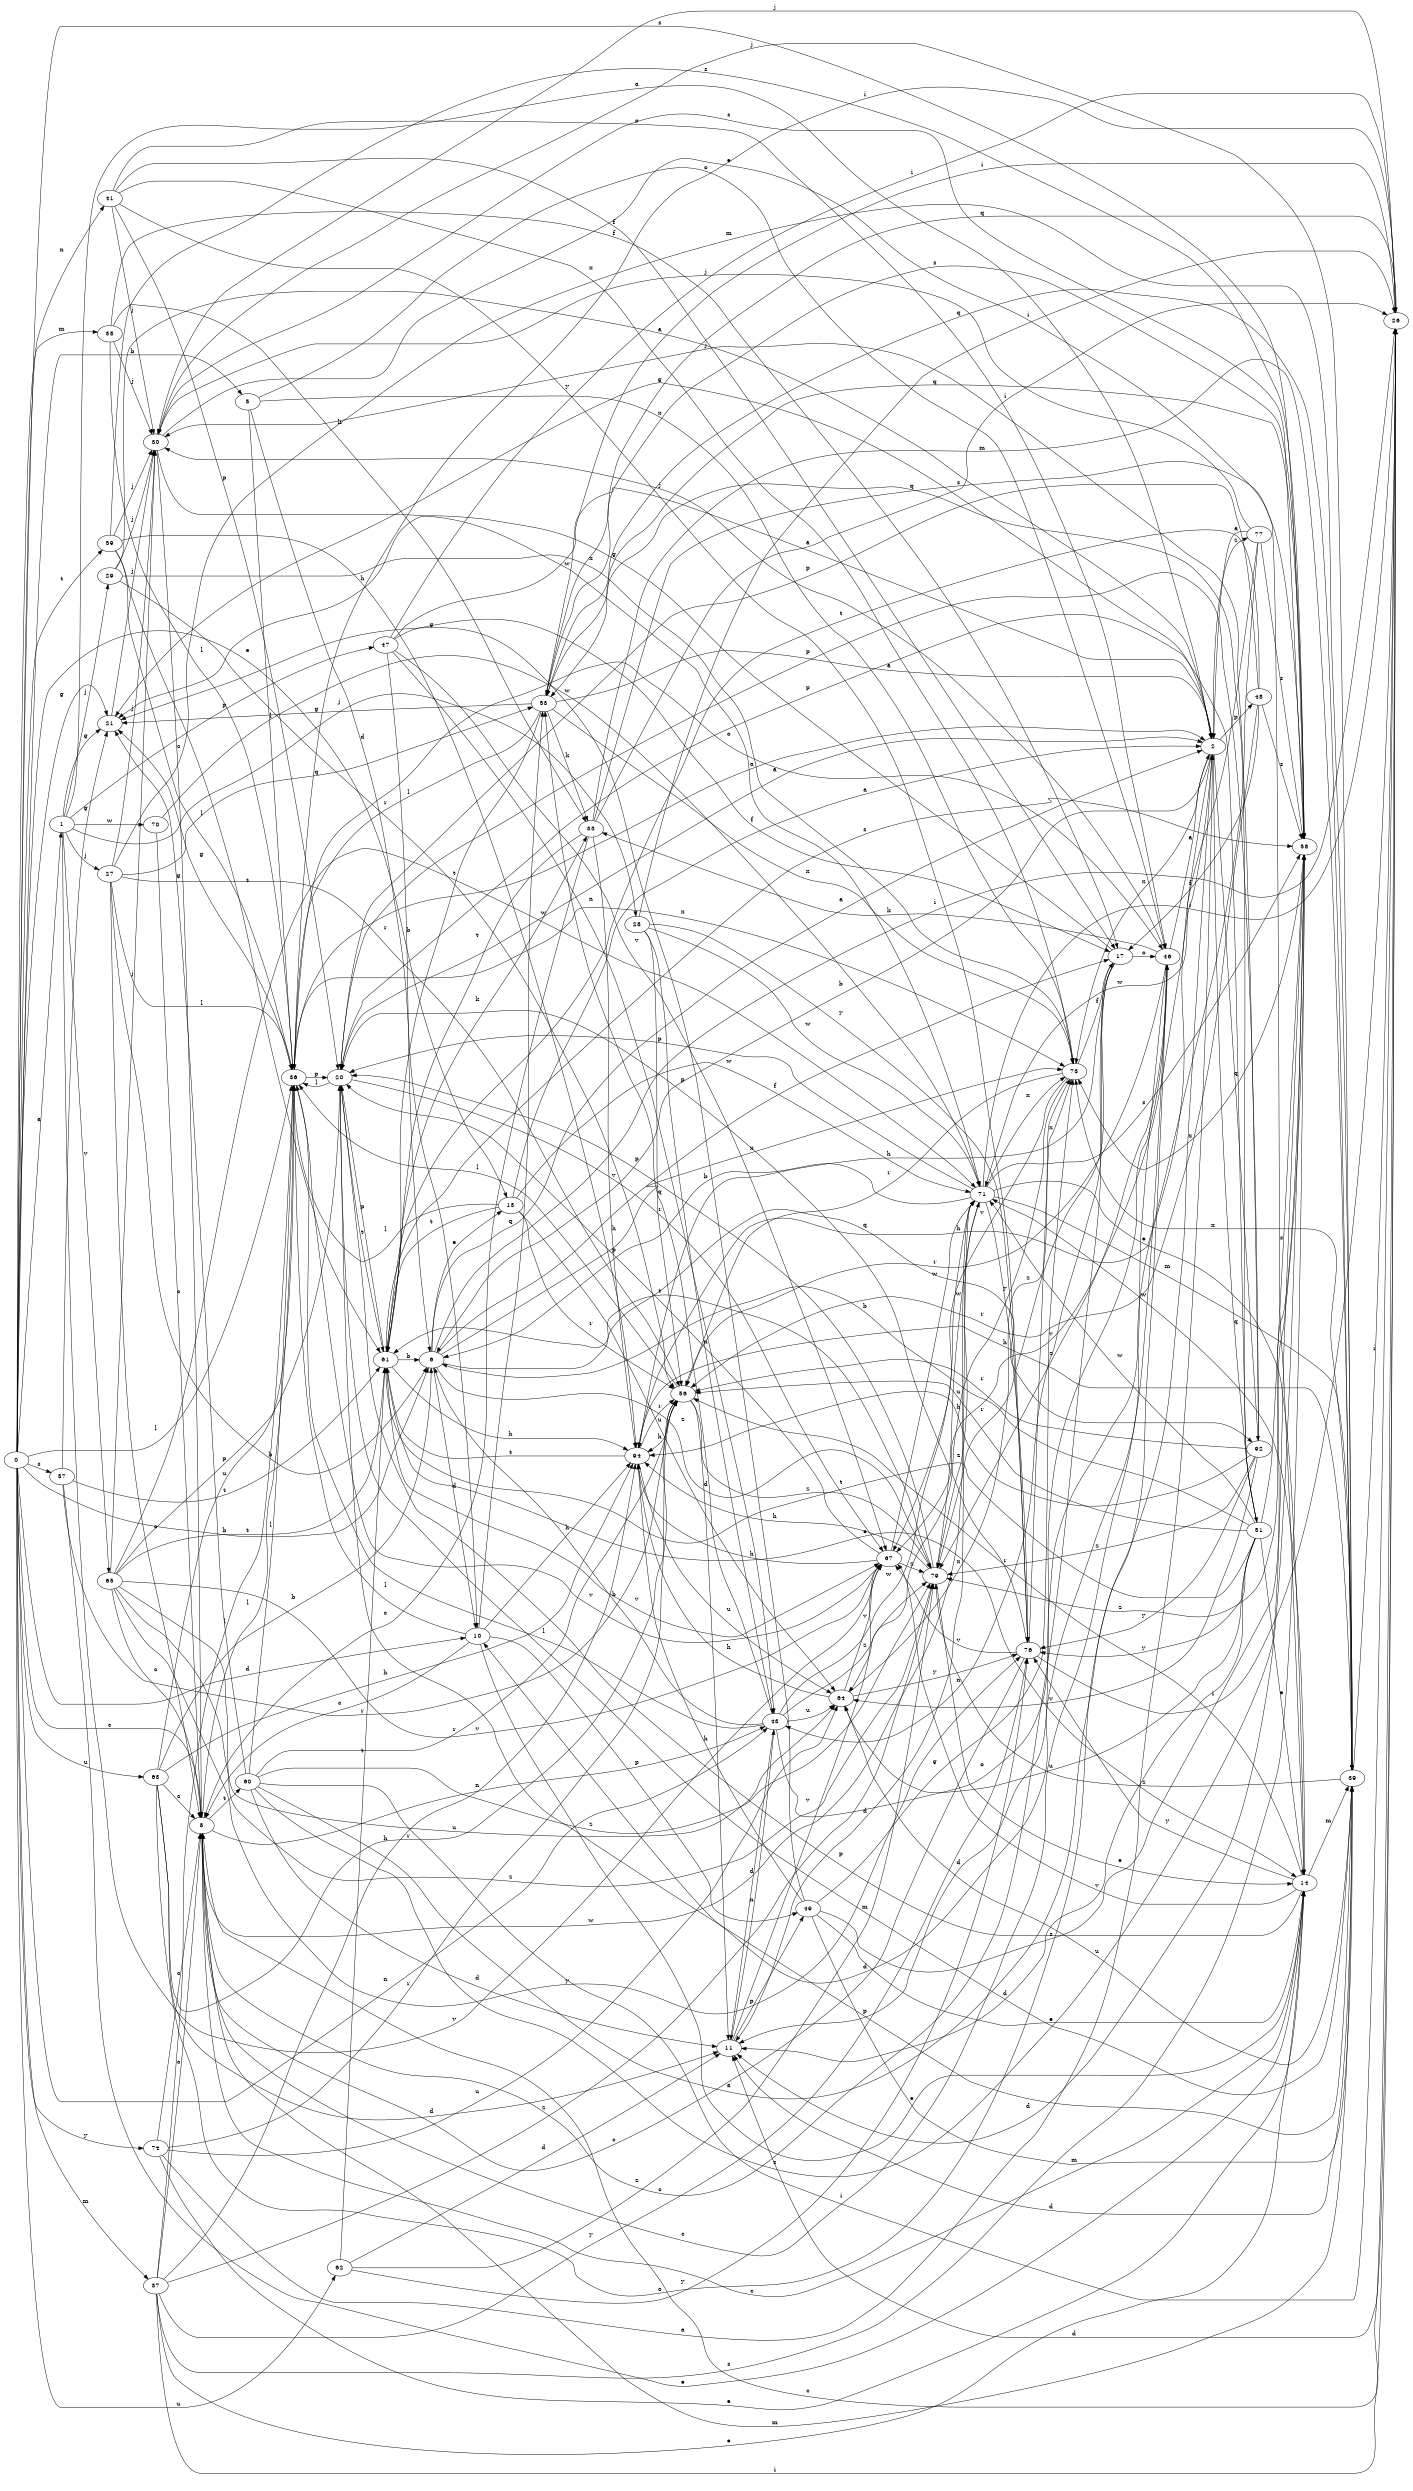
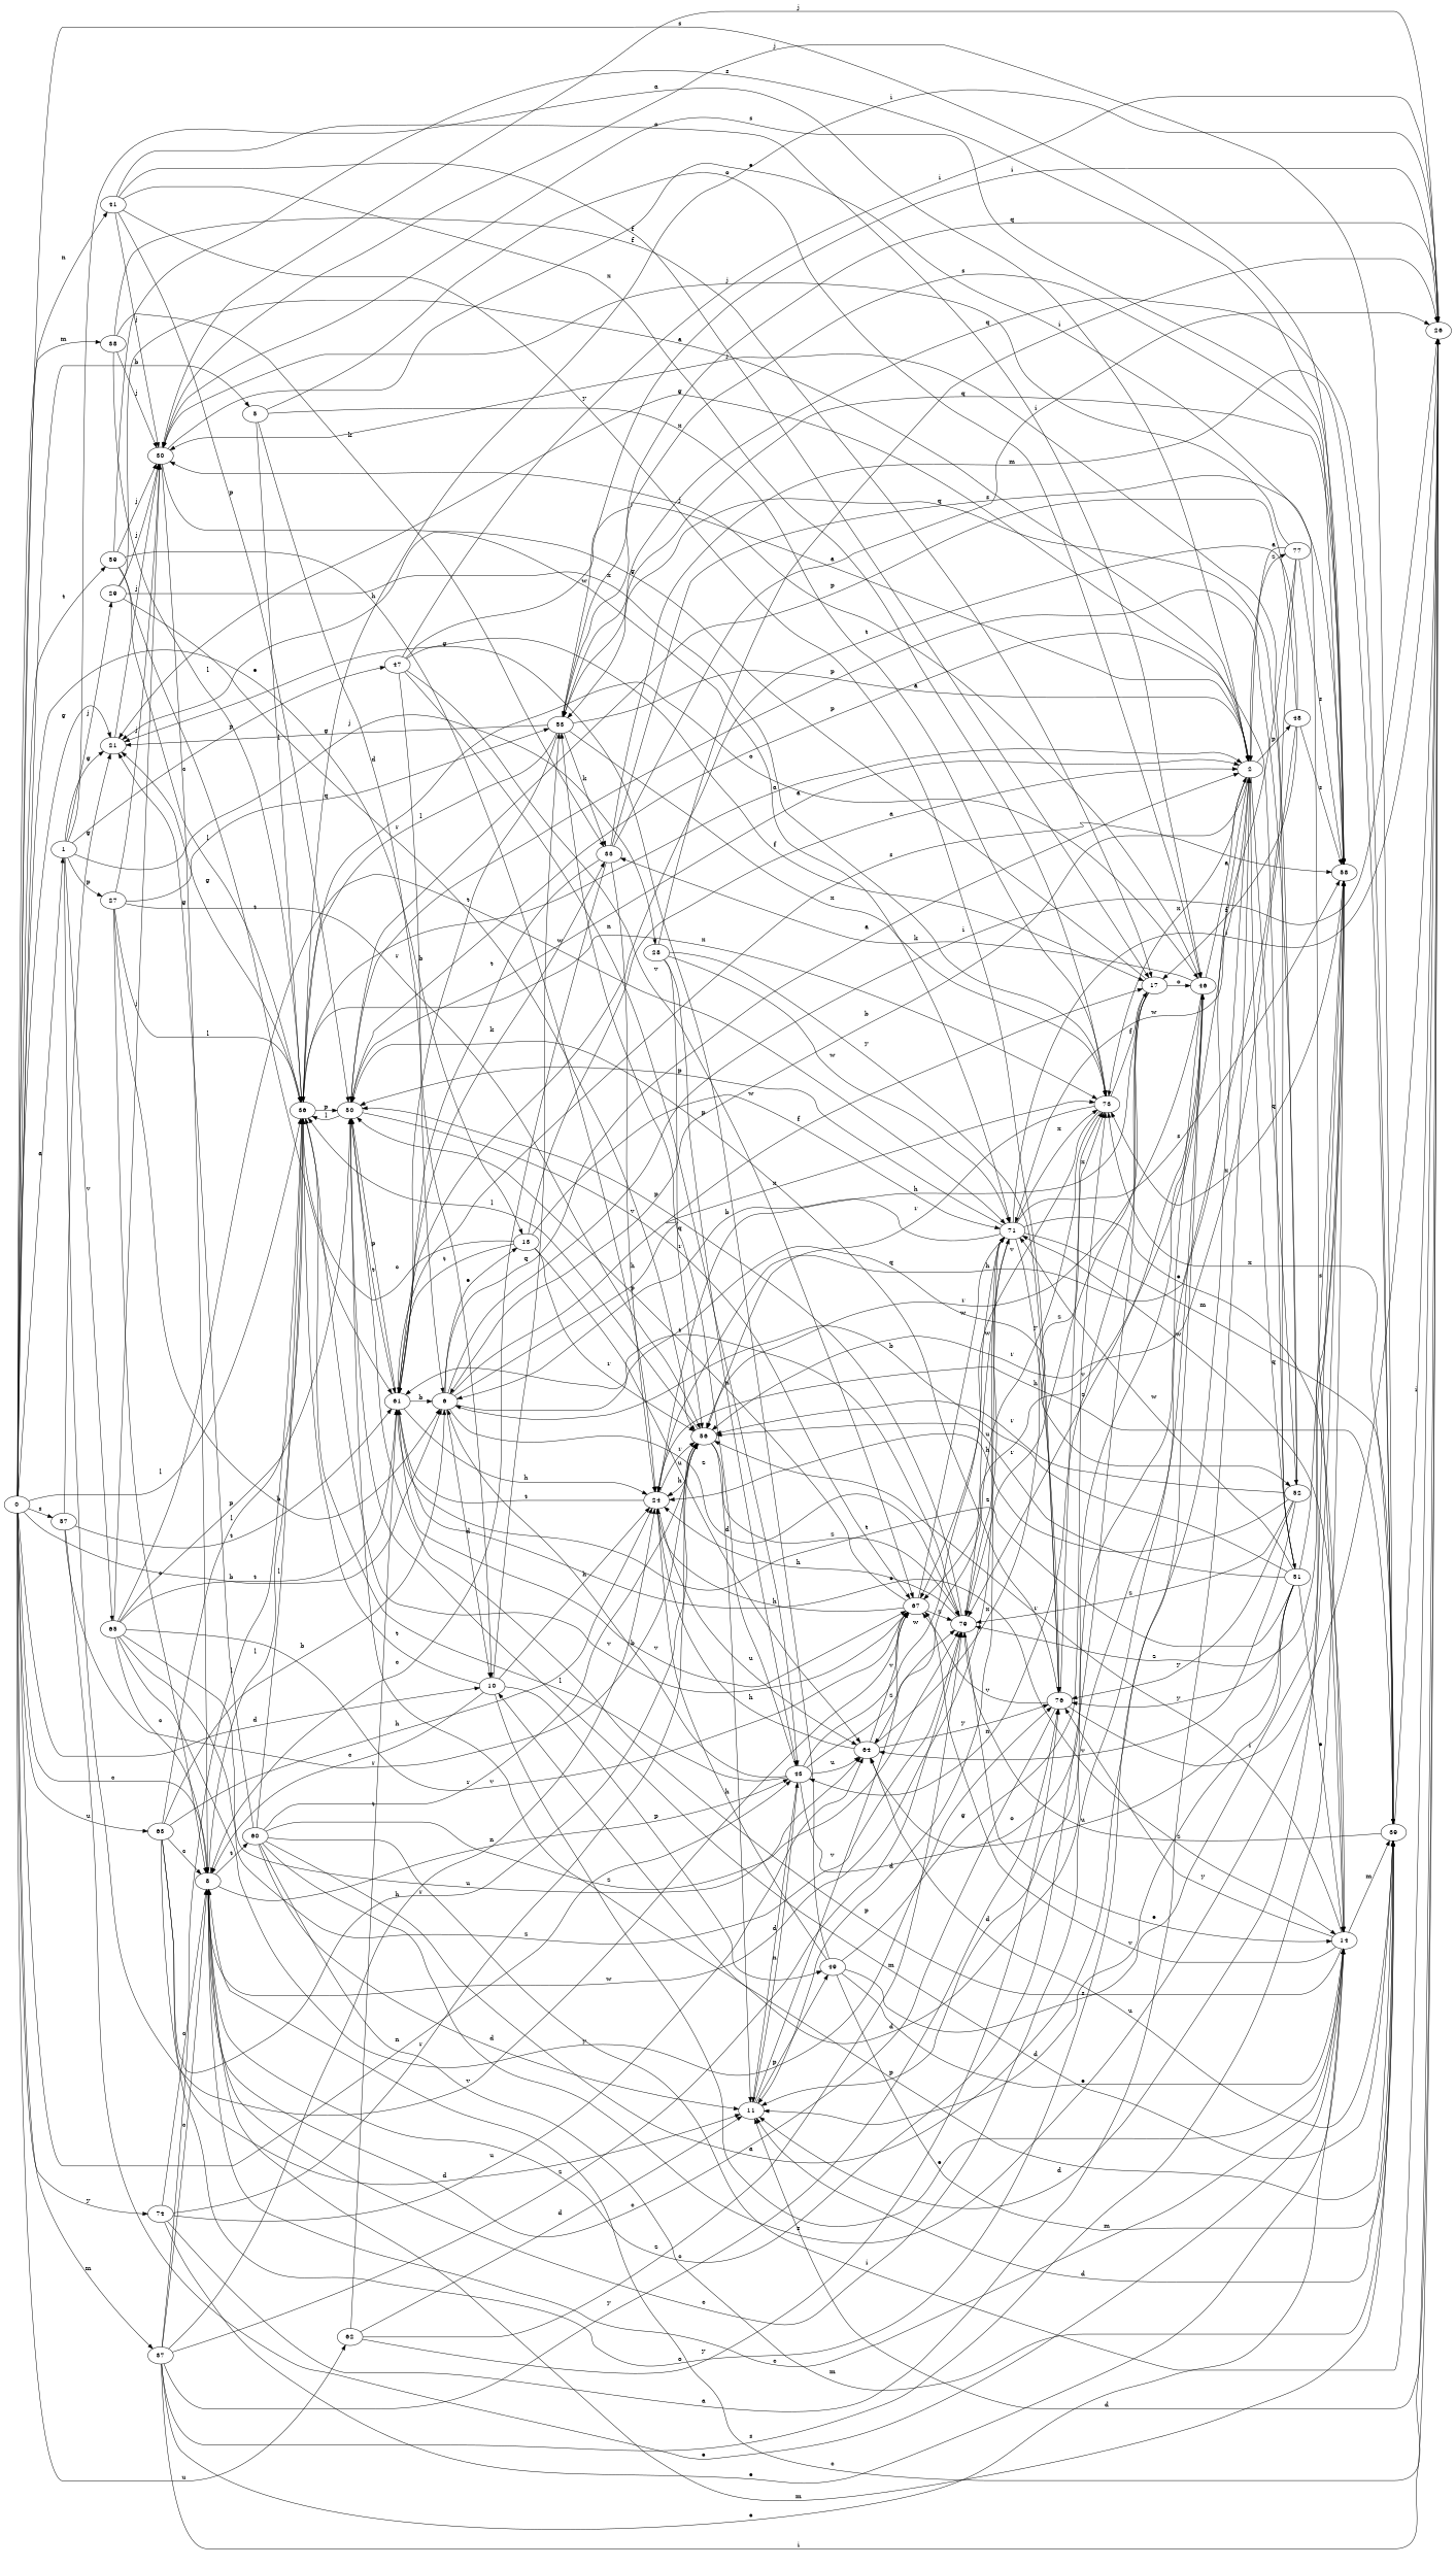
  strict digraph {
    rankdir=LR
    0
    1
    5
    6
    8
    10
    13
    21
    36
    37
    38
    41
    43
    57
    58
    59
    62
    63
    74
    2
    27
    28
    29
    47
    65
    67
-   70
    73
    46
-   52 [label=92]
+   52
    17
    26
    79
    39
    60
    71
    14
-   24 [label=94]
+   24
    49
    53
    56
    61
    64
    30
-   50 [label=20]
+   50
    76
    33
    11
    48
    51
    77
    0 -> 1 [label=a]
    0 -> 5 [label=b]
    0 -> 6 [label=b]
    0 -> 8 [label=c]
    0 -> 10 [label=d]
    0 -> 13 [label=e]
    0 -> 21 [label=g]
    0 -> 36 [label=l]
    0 -> 37 [label=m]
    0 -> 38 [label=m]
    0 -> 41 [label=n]
    0 -> 43 [label=n]
    0 -> 57 [label=s]
    0 -> 58 [label=s]
    0 -> 59 [label=t]
    0 -> 62 [label=u]
    0 -> 63 [label=u]
    0 -> 74 [label=y]
    1 -> 21 [label=g]
    1 -> 2 [label=a]
-   1 -> 27 [label=j]
+   1 -> 27 [label=p]
    1 -> 28 [label=j]
    1 -> 29 [label=j]
    1 -> 47 [label=p]
    1 -> 65 [label=v]
    1 -> 67 [label=v]
-   1 -> 70 [label=w]
    5 -> 10 [label=d]
    5 -> 36 [label=l]
    5 -> 73 [label=x]
    5 -> 46 [label=o]
    6 -> 10 [label=d]
    6 -> 13 [label=e]
    6 -> 2 [label=a]
    6 -> 73 [label=x]
    6 -> 52 [label=q]
    6 -> 17 [label=f]
    6 -> 26 [label=i]
    6 -> 79 [label=z]
    8 -> 36 [label=l]
    8 -> 43 [label=n]
    8 -> 39 [label=m]
    8 -> 60 [label=t]
    8 -> 71 [label=w]
    10 -> 8 [label=c]
-   10 -> 36 [label=l]
+   10 -> 36 [label=t]
    10 -> 14 [label=e]
    10 -> 24 [label=h]
    10 -> 49 [label=p]
    10 -> 53 [label=q]
-   13 -> 36 [label=l]
+   13 -> 36 [label=c]
    13 -> 2 [label=a]
    13 -> 71 [label=w]
    13 -> 56 [label=r]
    13 -> 61 [label=t]
    13 -> 64 [label=u]
    21 -> 30 [label=j]
    36 -> 21 [label=g]
    36 -> 2 [label=a]
    36 -> 67 [label=v]
    36 -> 73 [label=x]
    36 -> 46 [label=o]
    36 -> 26 [label=i]
    36 -> 50 [label=p]
    37 -> 8 [label=c]
    37 -> 36 [label=l]
    37 -> 58 [label=s]
    37 -> 26 [label=i]
    37 -> 79 [label=z]
    37 -> 14 [label=e]
    37 -> 24 [label=h]
    37 -> 76 [label=y]
    38 -> 36 [label=l]
    38 -> 17 [label=f]
    38 -> 30 [label=j]
    38 -> 33 [label=k]
    41 -> 73 [label=x]
    41 -> 46 [label=o]
    41 -> 17 [label=f]
    41 -> 30 [label=j]
    41 -> 50 [label=p]
    41 -> 76 [label=y]
    43 -> 6 [label=b]
    43 -> 36 [label=l]
    43 -> 46 [label=o]
    43 -> 79 [label=z]
    43 -> 71 [label=w]
    43 -> 53 [label=q]
    43 -> 64 [label=u]
    43 -> 11 [label=d]
    57 -> 21 [label=g]
    57 -> 14 [label=e]
    57 -> 56 [label=r]
    57 -> 61 [label=t]
    58 -> 73 [label=x]
    58 -> 79 [label=z]
    58 -> 53 [label=q]
    58 -> 11 [label=d]
    59 -> 36 [label=l]
    59 -> 58 [label=s]
    59 -> 24 [label=h]
    59 -> 61 [label=t]
    59 -> 30 [label=j]
    62 -> 79 [label=z]
    62 -> 61 [label=t]
    62 -> 76 [label=y]
    62 -> 11 [label=d]
    63 -> 6 [label=b]
    63 -> 8 [label=c]
-   63 -> 36 [label=u]
+   63 -> 36 [label=l]
    63 -> 46 [label=o]
    63 -> 24 [label=h]
    63 -> 56 [label=r]
    63 -> 11 [label=d]
    74 -> 8 [label=c]
    74 -> 2 [label=a]
    74 -> 14 [label=e]
    74 -> 56 [label=r]
    74 -> 64 [label=u]
    2 -> 6 [label=b]
    2 -> 10 [label=d]
    2 -> 21 [label=g]
    2 -> 67 [label=v]
    2 -> 73 [label=x]
    2 -> 52 [label=q]
    2 -> 48 [label=p]
    2 -> 51 [label=q]
    2 -> 77 [label=z]
    27 -> 6 [label=b]
    27 -> 8 [label=c]
    27 -> 36 [label=l]
-   27 -> 39 [label=m]
+   60 -> 39 [label=m]
    27 -> 53 [label=q]
    27 -> 56 [label=r]
    27 -> 30 [label=j]
    28 -> 43 [label=n]
    28 -> 26 [label=i]
    28 -> 71 [label=w]
    28 -> 56 [label=r]
    28 -> 76 [label=y]
    29 -> 2 [label=a]
    29 -> 73 [label=x]
    29 -> 56 [label=r]
    29 -> 30 [label=j]
    47 -> 6 [label=b]
    47 -> 43 [label=n]
    47 -> 2 [label=a]
    47 -> 67 [label=v]
    47 -> 17 [label=f]
    47 -> 26 [label=i]
    65 -> 8 [label=c]
    65 -> 67 [label=v]
    65 -> 79 [label=z]
    65 -> 71 [label=w]
    65 -> 61 [label=t]
    65 -> 64 [label=u]
    65 -> 30 [label=j]
    65 -> 50 [label=p]
    65 -> 76 [label=y]
    67 -> 79 [label=z]
    67 -> 71 [label=w]
    67 -> 24 [label=h]
    67 -> 50 [label=p]
-   70 -> 8 [label=c]
-   70 -> 71 [label=w]
    73 -> 67 [label=v]
    73 -> 17 [label=f]
    73 -> 56 [label=r]
    73 -> 64 [label=u]
    46 -> 8 [label=c]
    46 -> 2 [label=a]
    46 -> 79 [label=z]
    46 -> 56 [label=r]
    46 -> 30 [label=j]
    46 -> 33 [label=k]
    46 -> 11 [label=d]
    52 -> 79 [label=z]
    52 -> 24 [label=h]
    52 -> 56 [label=r]
    52 -> 64 [label=v]
    52 -> 30 [label=j]
    52 -> 50 [label=p]
    52 -> 76 [label=y]
    17 -> 8 [label=c]
    17 -> 21 [label=g]
    17 -> 43 [label=n]
    17 -> 46 [label=o]
    17 -> 79 [label=z]
    17 -> 24 [label=h]
    26 -> 8 [label=c]
    26 -> 53 [label=q]
    26 -> 30 [label=j]
    26 -> 11 [label=d]
    79 -> 71 [label=w]
    79 -> 14 [label=e]
    79 -> 24 [label=h]
    79 -> 61 [label=t]
    79 -> 50 [label=p]
    39 -> 73 [label=x]
    39 -> 26 [label=i]
    39 -> 79 [label=z]
    39 -> 24 [label=h]
    39 -> 53 [label=q]
    39 -> 64 [label=u]
    39 -> 30 [label=j]
    39 -> 50 [label=p]
    39 -> 11 [label=d]
    60 -> 21 [label=g]
    60 -> 36 [label=l]
    60 -> 58 [label=s]
    60 -> 2 [label=a]
    60 -> 26 [label=i]
    60 -> 79 [label=z]
    60 -> 56 [label=r]
    60 -> 11 [label=d]
    71 -> 6 [label=b]
    71 -> 58 [label=s]
    71 -> 73 [label=x]
    71 -> 26 [label=i]
    71 -> 79 [label=z]
    71 -> 39 [label=m]
    71 -> 14 [label=e]
    71 -> 50 [label=p]
    71 -> 76 [label=y]
    71 -> 11 [label=d]
    14 -> 8 [label=c]
    14 -> 67 [label=v]
    14 -> 39 [label=m]
    14 -> 71 [label=w]
    14 -> 56 [label=r]
    14 -> 50 [label=p]
    14 -> 76 [label=y]
    24 -> 56 [label=r]
    24 -> 61 [label=t]
    24 -> 64 [label=u]
    49 -> 21 [label=g]
    49 -> 58 [label=s]
    49 -> 73 [label=g]
    49 -> 39 [label=m]
    49 -> 14 [label=e]
    49 -> 24 [label=h]
    53 -> 21 [label=g]
    53 -> 36 [label=l]
    53 -> 58 [label=s]
    53 -> 2 [label=a]
    53 -> 73 [label=x]
    53 -> 26 [label=i]
    53 -> 61 [label=t]
    53 -> 33 [label=k]
    56 -> 36 [label=l]
    56 -> 79 [label=z]
    56 -> 24 [label=h]
    56 -> 11 [label=d]
    61 -> 6 [label=b]
    61 -> 58 [label=s]
    61 -> 67 [label=v]
    61 -> 14 [label=e]
    61 -> 24 [label=h]
    61 -> 50 [label=p]
    61 -> 33 [label=k]
    64 -> 67 [label=v]
    64 -> 73 [label=x]
    64 -> 24 [label=h]
    64 -> 76 [label=y]
    30 -> 8 [label=c]
    30 -> 58 [label=s]
    30 -> 71 [label=w]
    30 -> 14 [label=e]
    50 -> 36 [label=l]
    50 -> 2 [label=a]
    50 -> 67 [label=v]
    50 -> 39 [label=m]
    50 -> 61 [label=t]
    76 -> 8 [label=c]
    76 -> 67 [label=v]
    76 -> 73 [label=x]
    76 -> 26 [label=i]
    76 -> 50 [label=p]
    33 -> 8 [label=c]
    33 -> 58 [label=s]
    33 -> 26 [label=i]
    33 -> 39 [label=m]
    33 -> 24 [label=h]
    33 -> 61 [label=t]
    11 -> 43 [label=n]
    11 -> 67 [label=v]
    11 -> 49 [label=p]
    48 -> 58 [label=s]
    48 -> 17 [label=f]
    48 -> 56 [label=r]
    48 -> 61 [label=t]
    48 -> 50 [label=p]
    51 -> 6 [label=b]
    51 -> 58 [label=s]
    51 -> 71 [label=w]
    51 -> 14 [label=e]
    51 -> 53 [label=q]
    51 -> 56 [label=r]
    51 -> 61 [label=t]
    51 -> 64 [label=u]
    51 -> 50 [label=p]
    51 -> 76 [label=y]
    51 -> 11 [label=d]
    77 -> 58 [label=s]
    77 -> 2 [label=a]
    77 -> 71 [label=w]
    77 -> 24 [label=h]
    77 -> 30 [label=j]
  }
